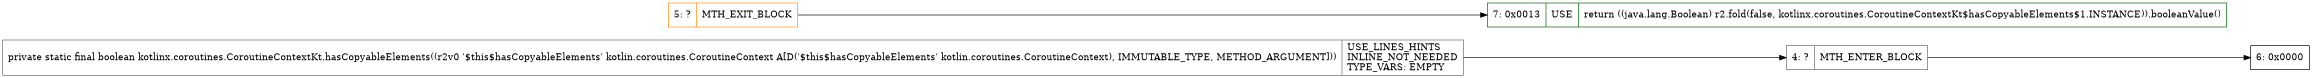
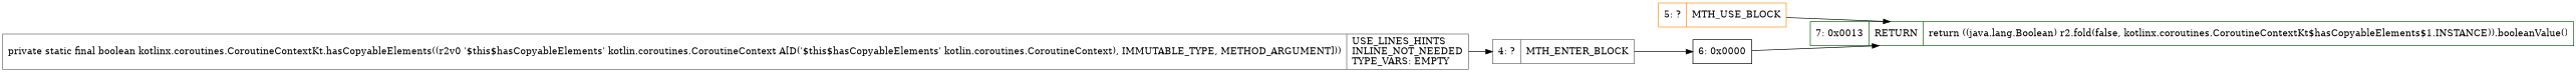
  digraph {
    fontname="DejaVu Serif"
    rankdir=LR
    node [color=gray40 fontname="DejaVu Serif" shape=record]
    edge [fontname="DejaVu Serif"]
    n1 [label="{4\:\ ?|MTH_ENTER_BLOCK\l}"]
    n2 [color=black label="{6\:\ 0x0000}"]
-   n3 [color=darkgreen label="{7\:\ 0x0013|USE\l|return ((java.lang.Boolean) r2.fold(false, kotlinx.coroutines.CoroutineContextKt$hasCopyableElements$1.INSTANCE)).booleanValue()\l}"]
-   n4 [color=darkorange label="{5\:\ ?|MTH_EXIT_BLOCK\l}"]
+   n3 [color=darkgreen label="{7\:\ 0x0013|RETURN\l|return ((java.lang.Boolean) r2.fold(false, kotlinx.coroutines.CoroutineContextKt$hasCopyableElements$1.INSTANCE)).booleanValue()\l}"]
+   n4 [color=darkorange label="{5\:\ ?|MTH_USE_BLOCK\l}"]
    n5 [label="{private static final boolean kotlinx.coroutines.CoroutineContextKt.hasCopyableElements((r2v0 '$this$hasCopyableElements' kotlin.coroutines.CoroutineContext A[D('$this$hasCopyableElements' kotlin.coroutines.CoroutineContext), IMMUTABLE_TYPE, METHOD_ARGUMENT]))  | USE_LINES_HINTS\lINLINE_NOT_NEEDED\lTYPE_VARS: EMPTY\l}"]
    n1 -> n2
+   n2 -> n3
    n4 -> n3
    n5 -> n1
  }
